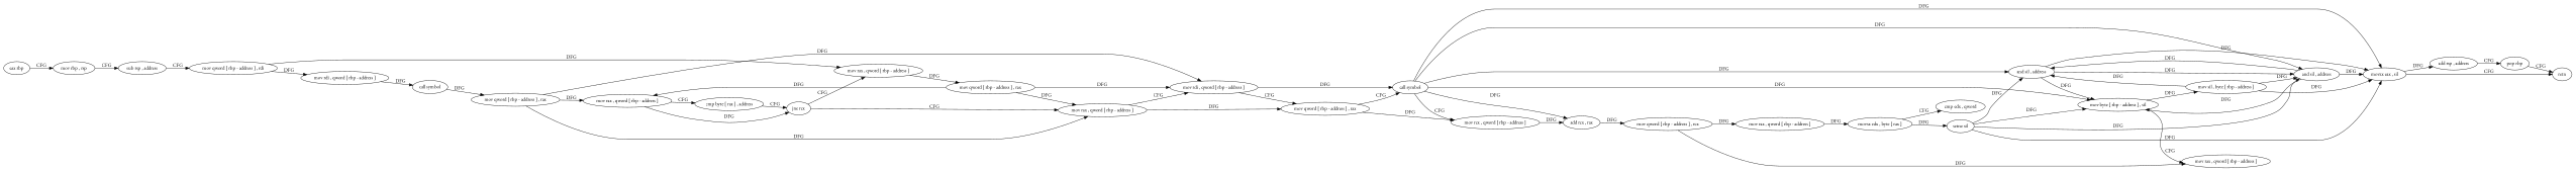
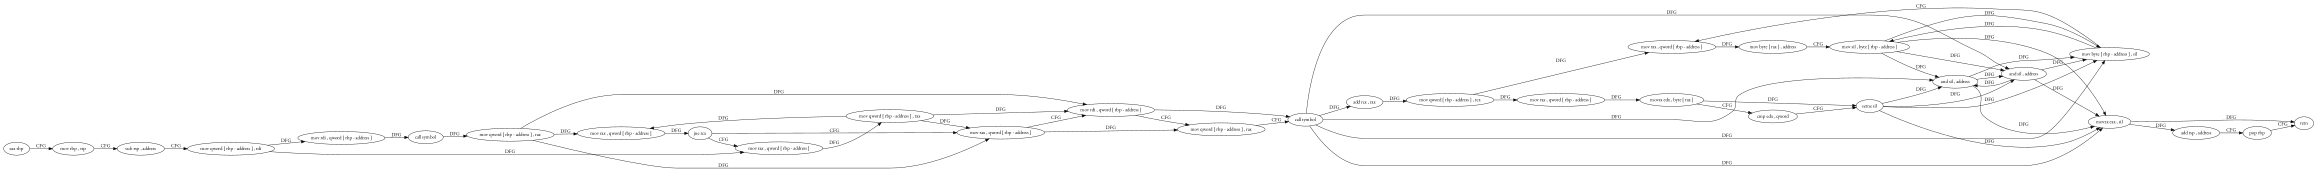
  digraph {
    fontname="EB Garamond"
    rankdir=LR
    node [fontname="EB Garamond"]
    edge [fontname="EB Garamond"]
    n1 [label="eax rbp"]
    n2 [label="mov rbp , rsp"]
    n3 [label="sub rsp , address"]
    n4 [label="mov qword [ rbp - address ] , rdi"]
    n5 [label="mov rdi , qword [ rbp - address ]"]
    n6 [label="mov rax , qword [ rbp - address ]"]
    n7 [label="call symbol"]
    n8 [label="mov qword [ rbp - address ] , rax"]
    n9 [label="mov qword [ rbp - address ] , rax"]
    n10 [label="mov rax , qword [ rbp - address ]"]
    n11 [label="mov rax , qword [ rbp - address ]"]
    n12 [label="mov rdi , qword [ rbp - address ]"]
-   n13 [label="cmp byte [ rax ] , address"]
    n14 [label="jne rcx"]
    n15 [label="mov qword [ rbp - address ] , rax"]
    n16 [label="call symbol"]
-   n17 [label="mov rcx , qword [ rbp - address ]"]
    n18 [label="add rcx , rax"]
    n19 [label="and sil , address"]
    n20 [label="mov byte [ rbp - address ] , sil"]
    n21 [label="and sil , address"]
    n22 [label="movzx eax , sil"]
    n23 [label="mov qword [ rbp - address ] , rcx"]
    n24 [label="mov rax , qword [ rbp - address ]"]
    n25 [label="mov sil , byte [ rbp - address ]"]
    n26 [label="add rsp , address"]
    n27 [label=retn]
    n28 [label="mov rax , qword [ rbp - address ]"]
    n29 [label="movsx edx , byte [ rax ]"]
+   n30 [label="mov byte [ rax ] , address"]
    n31 [label="cmp edx , qword"]
    n32 [label="setne sil"]
    n33 [label="pop rbp"]
    n1 -> n2 [label=CFG]
    n2 -> n3 [label=CFG]
    n3 -> n4 [label=CFG]
    n4 -> n5 [label=DFG]
    n4 -> n6 [label=DFG]
    n5 -> n7 [label=DFG]
    n6 -> n8 [label=DFG]
    n7 -> n9 [label=DFG]
    n8 -> n10 [label=DFG]
    n8 -> n11 [label=DFG]
    n8 -> n12 [label=DFG]
    n9 -> n10 [label=DFG]
    n9 -> n11 [label=DFG]
    n9 -> n12 [label=DFG]
-   n10 -> n13 [label=CFG]
    n10 -> n14 [label=DFG]
    n11 -> n12 [label=CFG]
    n11 -> n15 [label=DFG]
    n12 -> n15 [label=CFG]
    n12 -> n16 [label=DFG]
-   n13 -> n14 [label=CFG]
    n14 -> n6 [label=CFG]
    n14 -> n11 [label=CFG]
    n15 -> n16 [label=CFG]
-   n15 -> n17 [label=DFG]
-   n16 -> n17 [label=CFG]
    n16 -> n18 [label=DFG]
    n16 -> n19 [label=DFG]
    n16 -> n20 [label=DFG]
    n16 -> n21 [label=DFG]
    n16 -> n22 [label=DFG]
-   n17 -> n18 [label=DFG]
    n18 -> n23 [label=DFG]
    n19 -> n20 [label=DFG]
    n19 -> n21 [label=DFG]
    n19 -> n22 [label=DFG]
    n20 -> n24 [label=CFG]
    n20 -> n25 [label=DFG]
    n21 -> n19 [label=DFG]
    n21 -> n20 [label=DFG]
    n21 -> n22 [label=DFG]
    n22 -> n26 [label=DFG]
-   n22 -> n27 [label=CFG]
+   n22 -> n27 [label=DFG]
    n23 -> n24 [label=DFG]
    n23 -> n28 [label=DFG]
+   n24 -> n30 [label=DFG]
    n25 -> n19 [label=DFG]
+   n25 -> n20 [label=DFG]
    n25 -> n21 [label=DFG]
    n25 -> n22 [label=DFG]
    n26 -> n33 [label=CFG]
    n28 -> n29 [label=DFG]
    n29 -> n31 [label=CFG]
    n29 -> n32 [label=DFG]
+   n30 -> n25 [label=CFG]
+   n31 -> n32 [label=CFG]
    n32 -> n19 [label=DFG]
    n32 -> n20 [label=DFG]
    n32 -> n21 [label=DFG]
    n32 -> n22 [label=DFG]
    n33 -> n27 [label=CFG]
  }
